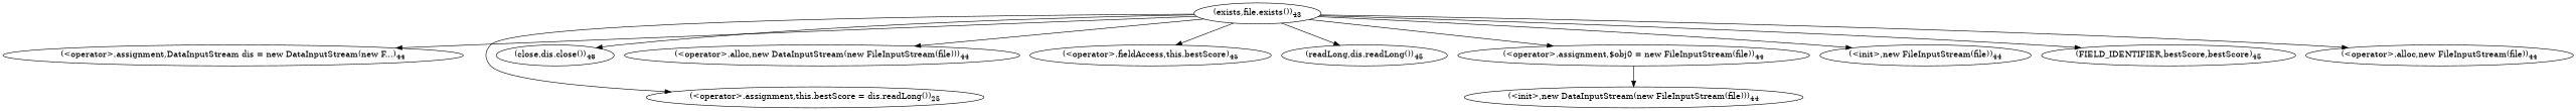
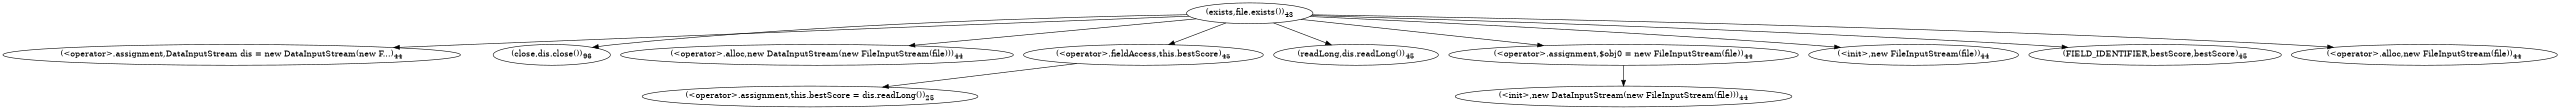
  digraph {
    fontname="DejaVu Serif"
    node [fontname="DejaVu Serif"]
    edge [fontname="DejaVu Serif"]
    n1 [label=<(exists,file.exists())<SUB>43</SUB>>]
    n2 [label=<(&lt;operator&gt;.assignment,DataInputStream dis = new DataInputStream(new F...)<SUB>44</SUB>>]
    n3 [label=<(&lt;operator&gt;.assignment,this.bestScore = dis.readLong())<SUB>25</SUB>>]
-   n4 [label=<(close,dis.close())<SUB>46</SUB>>]
+   n4 [label=<(close,dis.close())<SUB>96</SUB>>]
    n5 [label=<(&lt;operator&gt;.alloc,new DataInputStream(new FileInputStream(file)))<SUB>44</SUB>>]
    n6 [label=<(&lt;operator&gt;.fieldAccess,this.bestScore)<SUB>45</SUB>>]
    n7 [label=<(readLong,dis.readLong())<SUB>45</SUB>>]
    n8 [label=<(&lt;operator&gt;.assignment,$obj0 = new FileInputStream(file))<SUB>44</SUB>>]
    n9 [label=<(&lt;init&gt;,new FileInputStream(file))<SUB>44</SUB>>]
    n10 [label=<(FIELD_IDENTIFIER,bestScore,bestScore)<SUB>45</SUB>>]
    n11 [label=<(&lt;operator&gt;.alloc,new FileInputStream(file))<SUB>44</SUB>>]
    n12 [label=<(&lt;init&gt;,new DataInputStream(new FileInputStream(file)))<SUB>44</SUB>>]
    n1 -> n2
-   n1 -> n3
+   n6 -> n3
    n1 -> n4
    n1 -> n5
    n1 -> n6
    n1 -> n7
    n1 -> n8
    n1 -> n9
    n1 -> n10
    n1 -> n11
    n8 -> n12
  }
